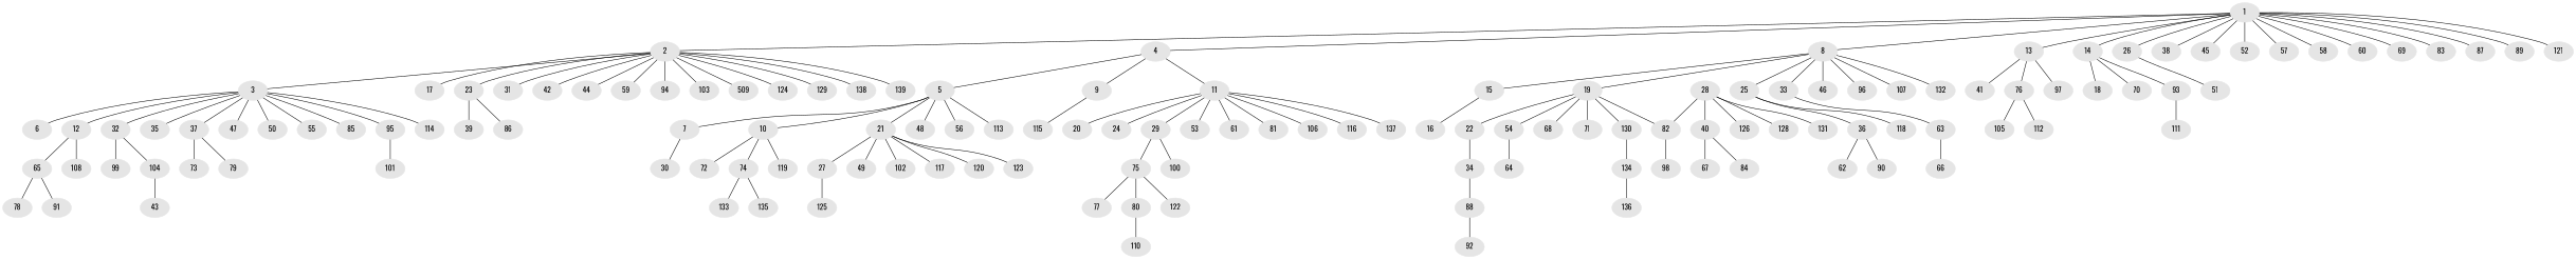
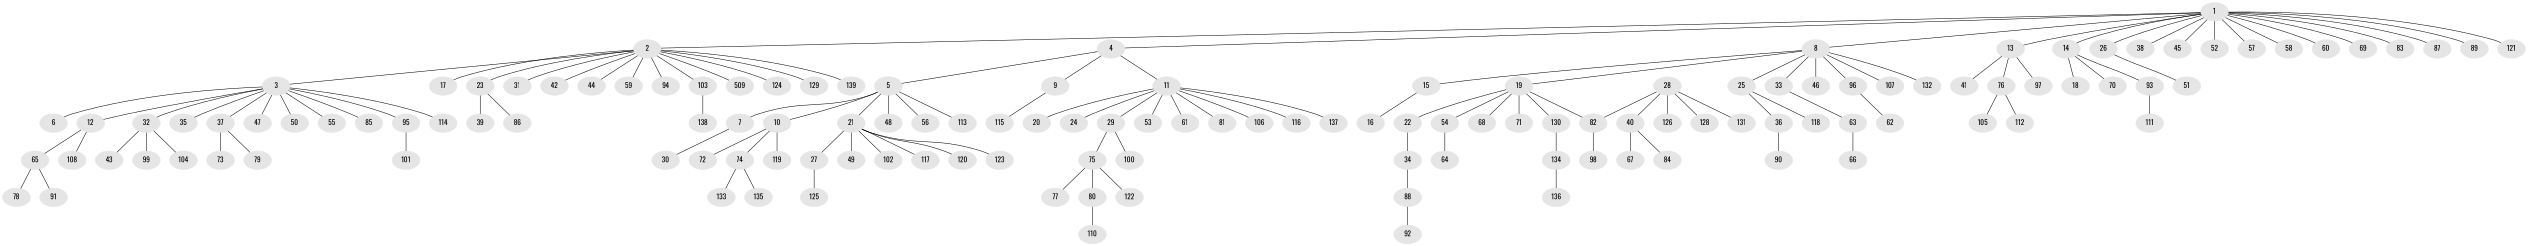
  graph {
    fontname=Oswald
    node [color=gray90 fontname=Oswald style=filled]
    edge [fontname=Oswald]
    1
    2
    4
    8
    13
    14
    26
    38
    45
    52
    57
    58
    60
    69
    83
    87
    89
    121
    3
    17
    23
    31
    42
    44
    59
    94
    103
    n28 [label=509]
    124
    129
    138
    139
    5
    9
    11
    15
    19
    25
    33
    46
    96
    107
    132
    41
    76
    97
    18
    70
    93
    51
    6
    12
    32
    35
    37
    47
    50
    55
    85
    95
    114
    39
    86
    65
    108
    43
    99
    104
    73
    79
    101
    7
    10
    21
    48
    56
    113
    115
    20
    24
    29
    53
    61
    81
    106
    116
    137
    30
    72
    74
    119
    27
    49
    102
    117
    120
    123
    16
    22
    54
    68
    71
    130
    82
    36
    118
    63
    133
    135
    75
    100
    78
    91
    105
    112
    111
    34
    28
    40
    126
    128
    131
    64
    134
    125
    62
    90
    88
    67
    84
    98
    77
    80
    122
    66
    92
    110
    136
    1 -- 2
    1 -- 4
    1 -- 8
    1 -- 13
    1 -- 14
    1 -- 26
    1 -- 38
    1 -- 45
    1 -- 52
    1 -- 57
    1 -- 58
    1 -- 60
    1 -- 69
    1 -- 83
    1 -- 87
    1 -- 89
    1 -- 121
    2 -- 3
    2 -- 17
    2 -- 23
    2 -- 31
    2 -- 42
    2 -- 44
    2 -- 59
    2 -- 94
    2 -- 103
    2 -- n28
    2 -- 124
    2 -- 129
-   2 -- 138
+   103 -- 138
    2 -- 139
    4 -- 5
    4 -- 9
    4 -- 11
    8 -- 15
    8 -- 19
    8 -- 25
    8 -- 33
    8 -- 46
    8 -- 96
    8 -- 107
    8 -- 132
    13 -- 41
    13 -- 76
    13 -- 97
    14 -- 18
    14 -- 70
    14 -- 93
    26 -- 51
    3 -- 6
    3 -- 12
    3 -- 32
    3 -- 35
    3 -- 37
    3 -- 47
    3 -- 50
    3 -- 55
    3 -- 85
    3 -- 95
    3 -- 114
    23 -- 39
    23 -- 86
    5 -- 7
    5 -- 10
    5 -- 21
    5 -- 48
    5 -- 56
    5 -- 113
    9 -- 115
    11 -- 20
    11 -- 24
    11 -- 29
    11 -- 53
    11 -- 61
    11 -- 81
    11 -- 106
    11 -- 116
    11 -- 137
    15 -- 16
    19 -- 22
    19 -- 54
    19 -- 68
    19 -- 71
    19 -- 130
    19 -- 82
    25 -- 36
    25 -- 118
    33 -- 63
    76 -- 105
    76 -- 112
    93 -- 111
    12 -- 65
    12 -- 108
-   104 -- 43
+   32 -- 43
    32 -- 99
    32 -- 104
    37 -- 73
    37 -- 79
    95 -- 101
    65 -- 78
    65 -- 91
    7 -- 30
    10 -- 72
    10 -- 74
    10 -- 119
    21 -- 27
    21 -- 49
    21 -- 102
    21 -- 117
    21 -- 120
    21 -- 123
    29 -- 75
    29 -- 100
    74 -- 133
    74 -- 135
    27 -- 125
    22 -- 34
    54 -- 64
    130 -- 134
    82 -- 98
-   36 -- 62
+   96 -- 62
    36 -- 90
    63 -- 66
    75 -- 77
    75 -- 80
    75 -- 122
    34 -- 88
    28 -- 82
    28 -- 40
    28 -- 126
    28 -- 128
    28 -- 131
    40 -- 67
    40 -- 84
    134 -- 136
    88 -- 92
    80 -- 110
  }
